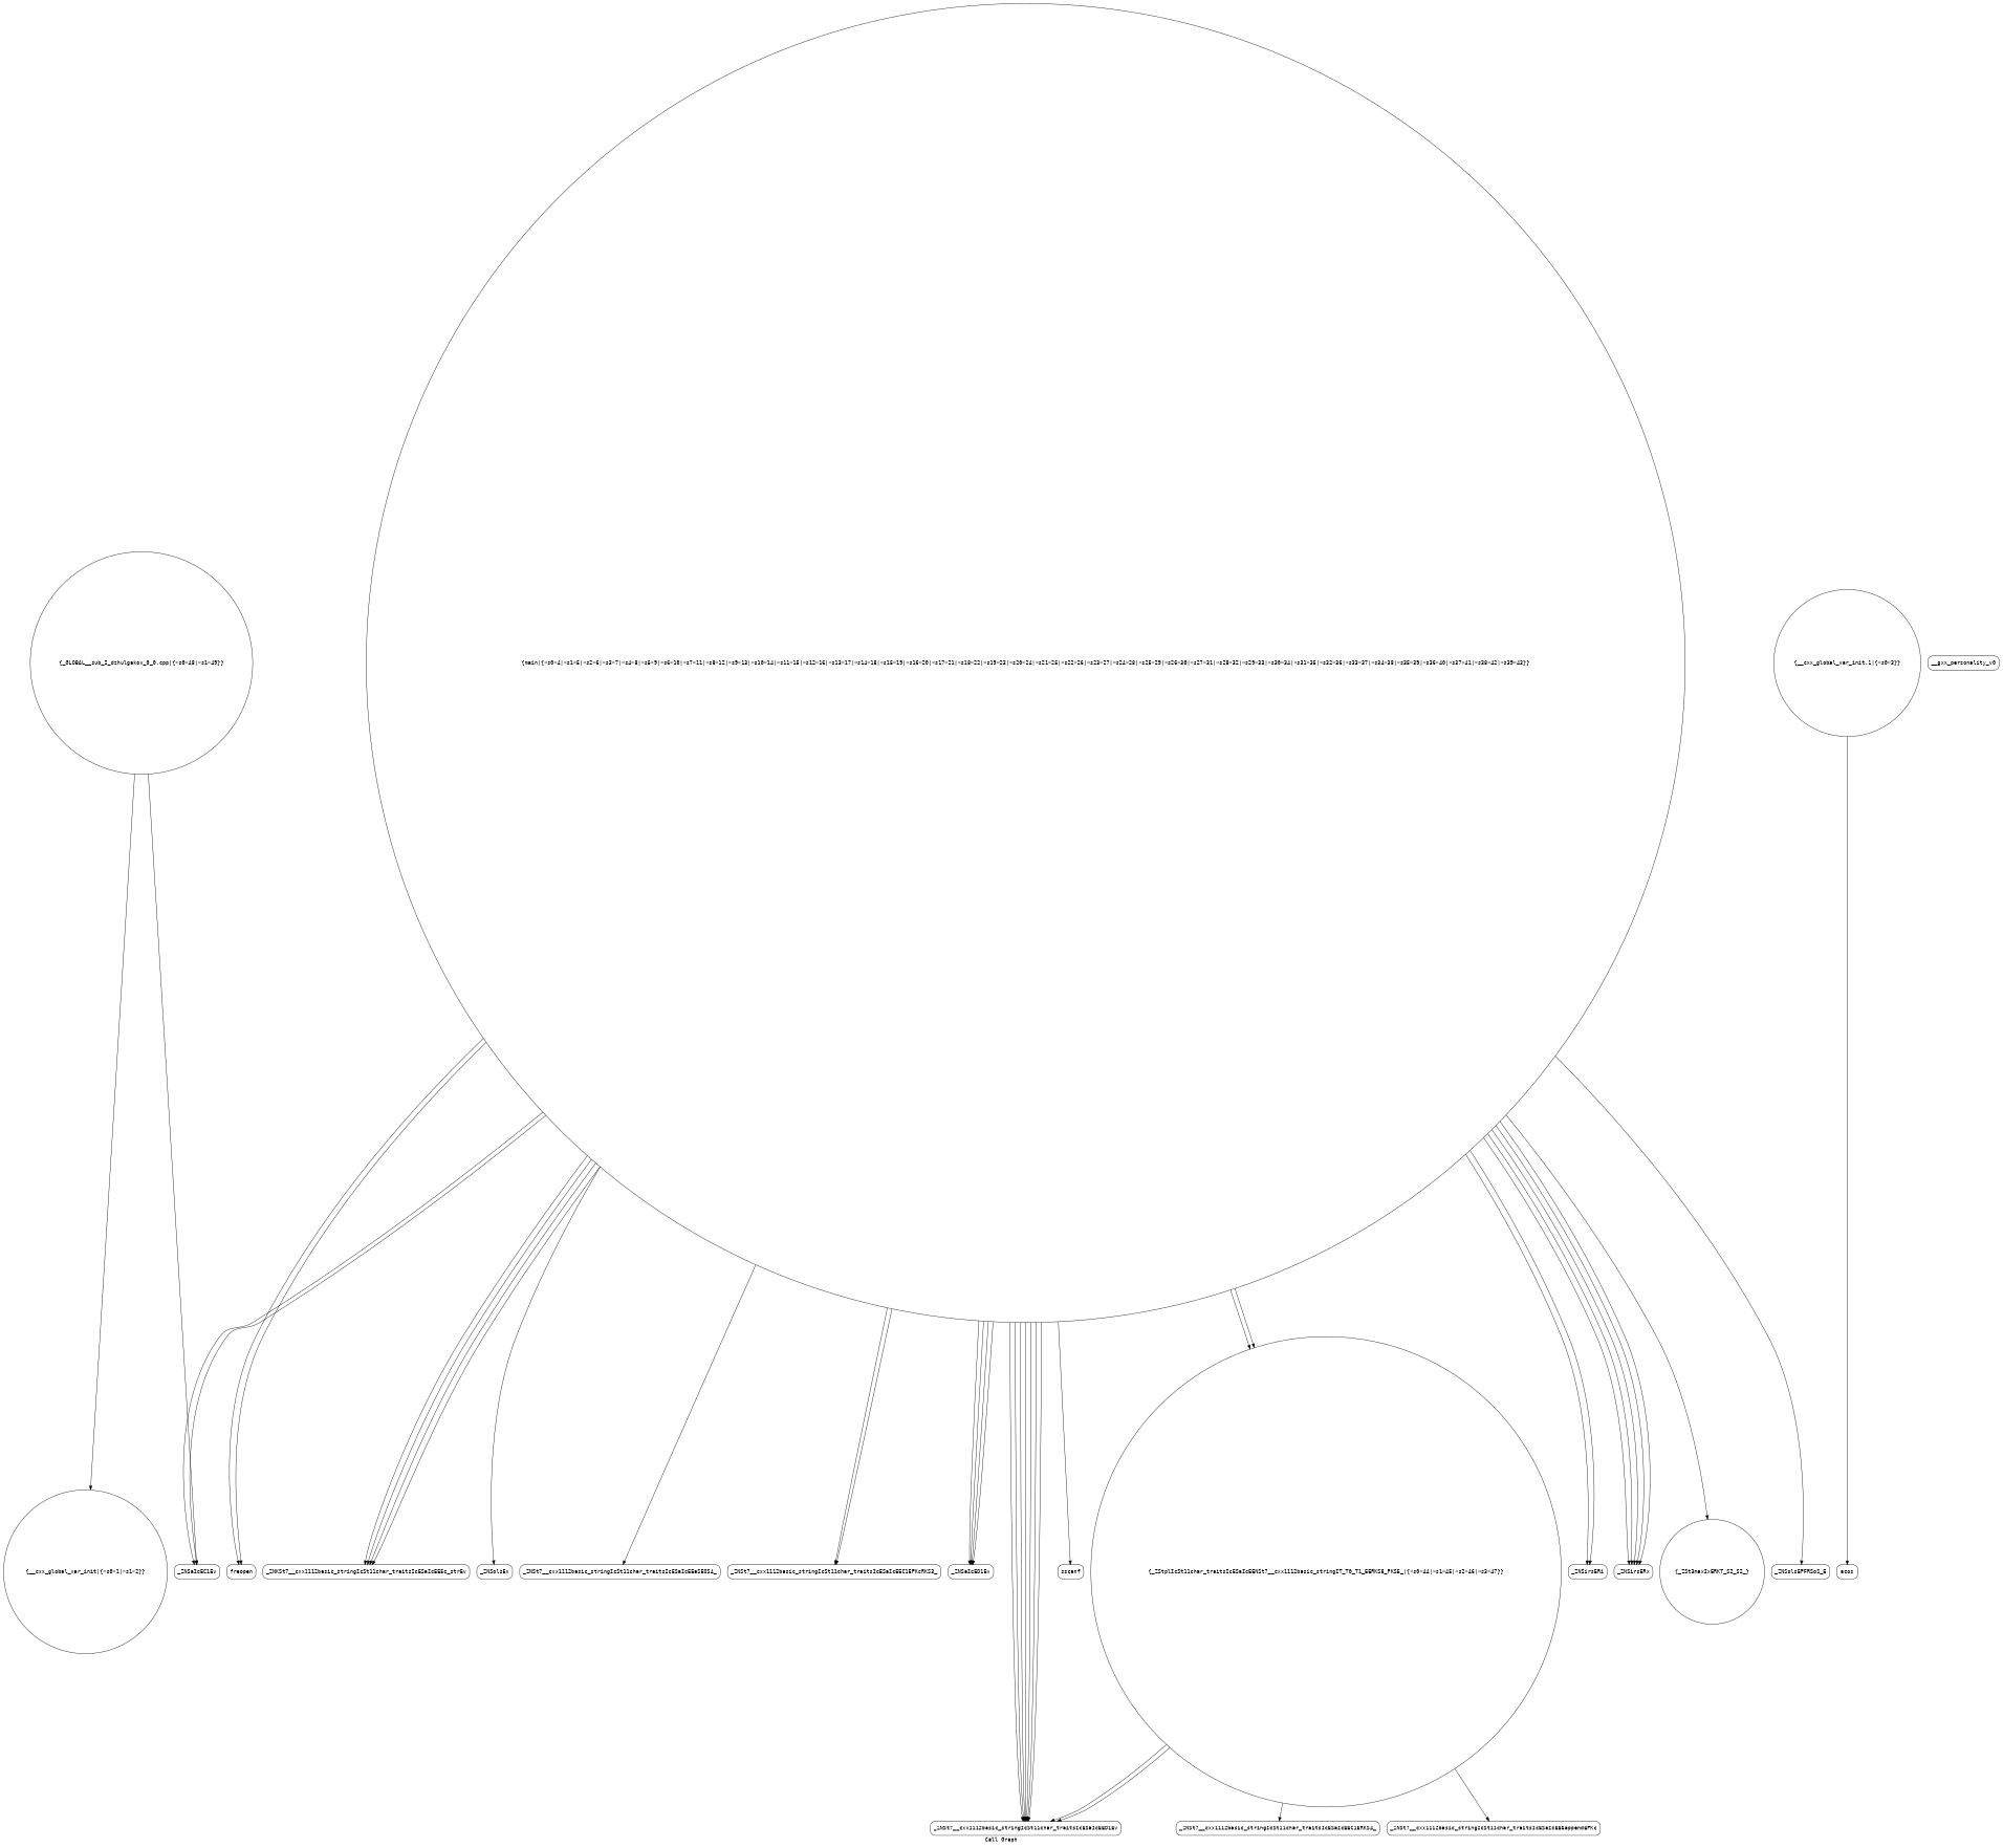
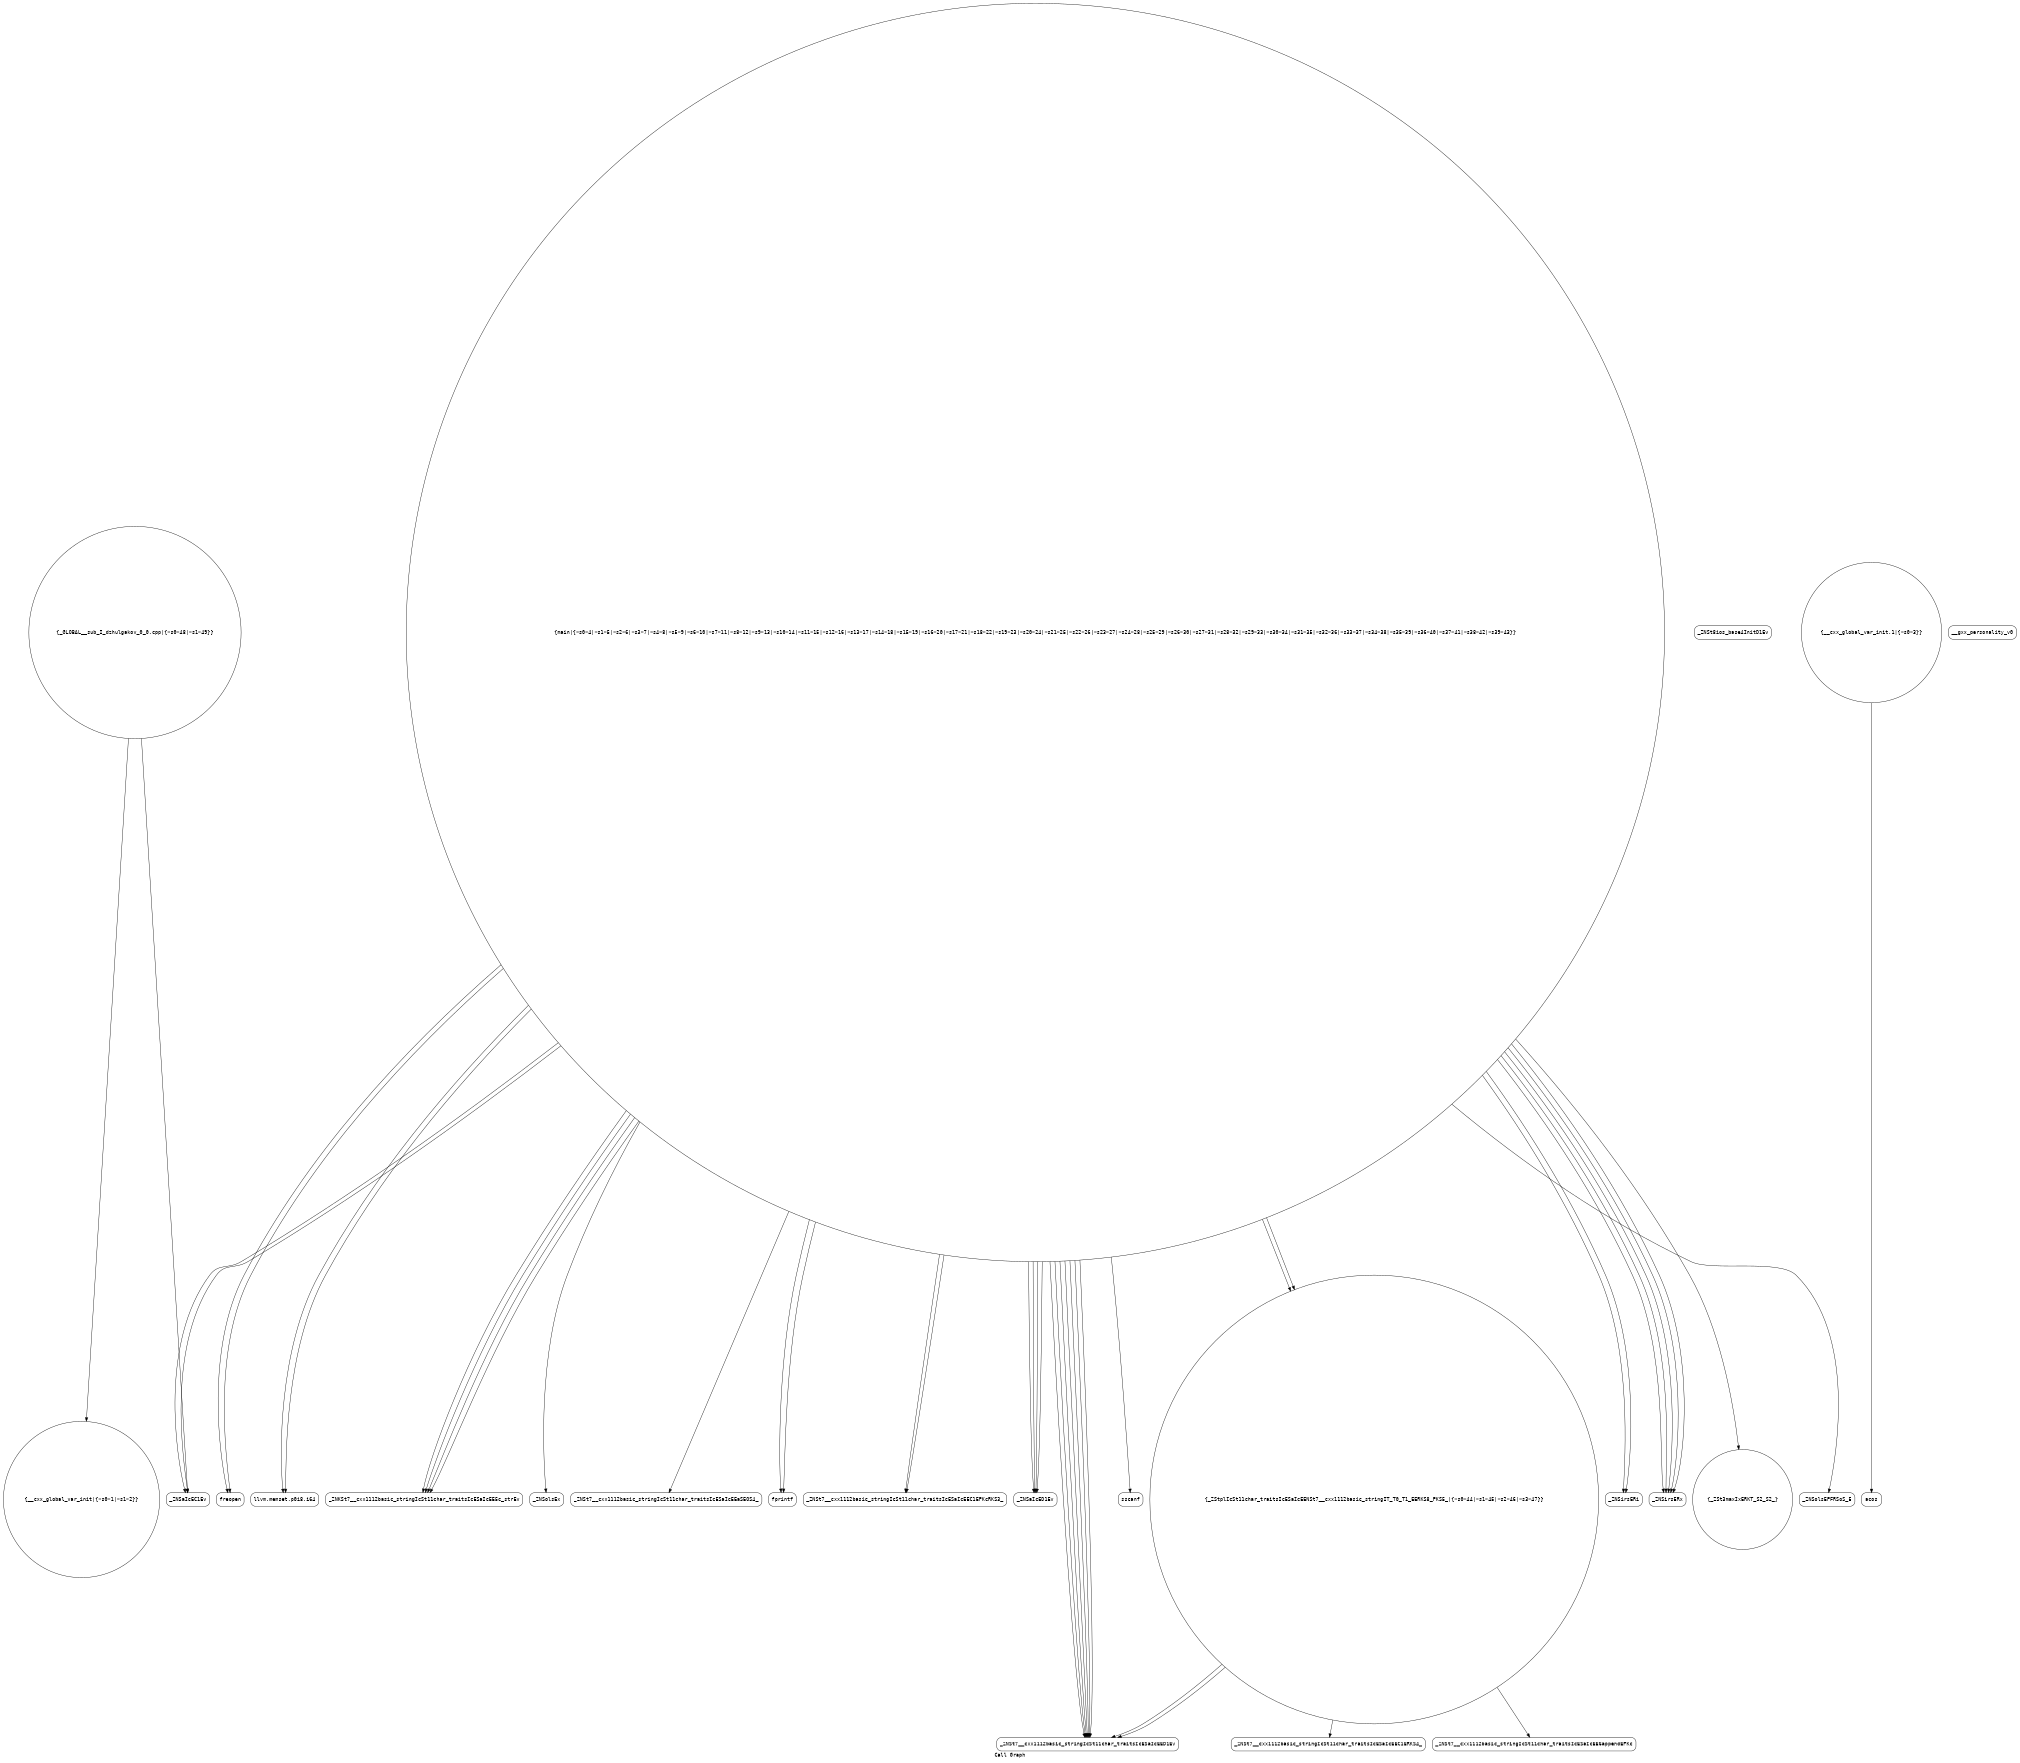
  digraph {
    fontname="DejaVu Sans Mono"
    label="Call Graph"
    node [fontname="DejaVu Sans Mono" shape=Mrecord]
    edge [color=black fontname="DejaVu Sans Mono" tailport=s0]
    n1 [label="{__cxx_global_var_init|{<s0>1|<s1>2}}" shape=circle]
    n2 [label="{_ZNSt7__cxx1112basic_stringIcSt11char_traitsIcESaIcEEC1ERKS4_}"]
    n3 [label="{_ZNSaIcEC1Ev}"]
    n4 [label="{freopen}"]
+   n5 [label="{llvm.memset.p0i8.i64}"]
+   n6 [label="{_ZNSt8ios_base4InitD1Ev}"]
    n7 [label="{_GLOBAL__sub_I_dzhulgakov_0_0.cpp|{<s0>48|<s1>49}}" shape=circle]
    n8 [label="{__cxx_global_var_init.1|{<s0>3}}" shape=circle]
    n9 [label="{acos}"]
    n10 [label="{__gxx_personality_v0}"]
    n11 [label="{_ZNKSt7__cxx1112basic_stringIcSt11char_traitsIcESaIcEE5c_strEv}"]
    n12 [label="{_ZNSolsEx}"]
    n13 [label="{_ZNSt7__cxx1112basic_stringIcSt11char_traitsIcESaIcEEaSEOS4_}"]
+   n14 [label="{fprintf}"]
    n15 [label="{main|{<s0>4|<s1>5|<s2>6|<s3>7|<s4>8|<s5>9|<s6>10|<s7>11|<s8>12|<s9>13|<s10>14|<s11>15|<s12>16|<s13>17|<s14>18|<s15>19|<s16>20|<s17>21|<s18>22|<s19>23|<s20>24|<s21>25|<s22>26|<s23>27|<s24>28|<s25>29|<s26>30|<s27>31|<s28>32|<s29>33|<s30>34|<s31>35|<s32>36|<s33>37|<s34>38|<s35>39|<s36>40|<s37>41|<s38>42|<s39>43}}" shape=circle]
    n16 [label="{_ZNSt7__cxx1112basic_stringIcSt11char_traitsIcESaIcEEC1EPKcRKS3_}"]
    n17 [label="{_ZNSaIcED1Ev}"]
    n18 [label="{_ZNSt7__cxx1112basic_stringIcSt11char_traitsIcESaIcEED1Ev}"]
    n19 [label="{sscanf}"]
    n20 [label="{_ZStplIcSt11char_traitsIcESaIcEENSt7__cxx1112basic_stringIT_T0_T1_EERKS8_PKS5_|{<s0>44|<s1>45|<s2>46|<s3>47}}" shape=circle]
    n21 [label="{_ZNSirsERi}"]
    n22 [label="{_ZNSirsERx}"]
    n23 [label="{_ZSt3maxIxERKT_S2_S2_}" shape=circle]
    n24 [label="{_ZNSolsEPFRSoS_E}"]
    n25 [label="{_ZNSt7__cxx1112basic_stringIcSt11char_traitsIcESaIcEE6appendEPKc}"]
    n7 -> n1
    n7 -> n3 [tailport=s1]
    n8 -> n9
    n15 -> n3
    n15 -> n3 [tailport=s3]
    n15 -> n4 [tailport=s13]
    n15 -> n4 [tailport=s17]
+   n15 -> n5 [tailport=s26]
+   n15 -> n5 [tailport=s27]
    n15 -> n11 [tailport=s12]
    n15 -> n11 [tailport=s16]
    n15 -> n11 [tailport=s20]
    n15 -> n11 [tailport=s36]
    n15 -> n12 [tailport=s34]
    n15 -> n13 [tailport=s5]
+   n15 -> n14 [tailport=s21]
+   n15 -> n14 [tailport=s37]
    n15 -> n16 [tailport=s1]
    n15 -> n16 [tailport=s4]
    n15 -> n17 [tailport=s2]
    n15 -> n17 [tailport=s7]
    n15 -> n17 [tailport=s8]
    n15 -> n17 [tailport=s9]
    n15 -> n18 [tailport=s6]
    n15 -> n18 [tailport=s14]
    n15 -> n18 [tailport=s18]
    n15 -> n18 [tailport=s31]
    n15 -> n18 [tailport=s32]
    n15 -> n18 [tailport=s38]
    n15 -> n18 [tailport=s39]
    n15 -> n19 [tailport=s10]
    n15 -> n20 [tailport=s11]
    n15 -> n20 [tailport=s15]
    n15 -> n21 [tailport=s19]
    n15 -> n21 [tailport=s23]
    n15 -> n22 [tailport=s24]
    n15 -> n22 [tailport=s25]
    n15 -> n22 [tailport=s28]
    n15 -> n22 [tailport=s29]
    n15 -> n22 [tailport=s30]
    n15 -> n23 [tailport=s33]
    n15 -> n24 [tailport=s35]
    n20 -> n2
    n20 -> n18 [tailport=s2]
    n20 -> n18 [tailport=s3]
    n20 -> n25 [tailport=s1]
  }
